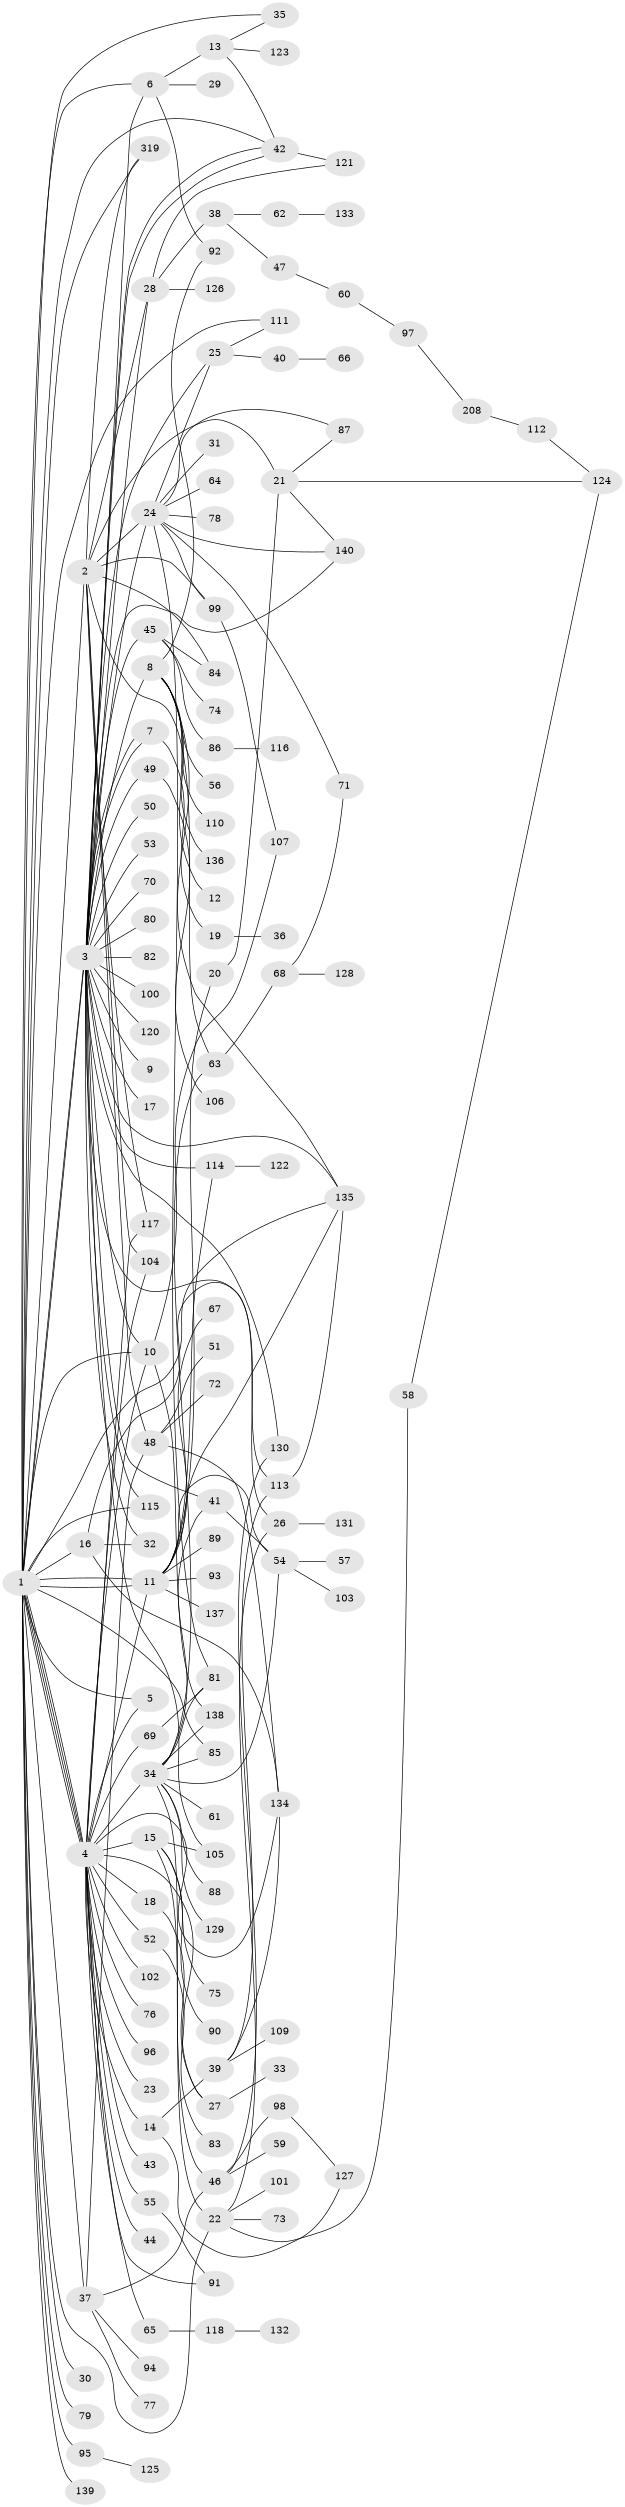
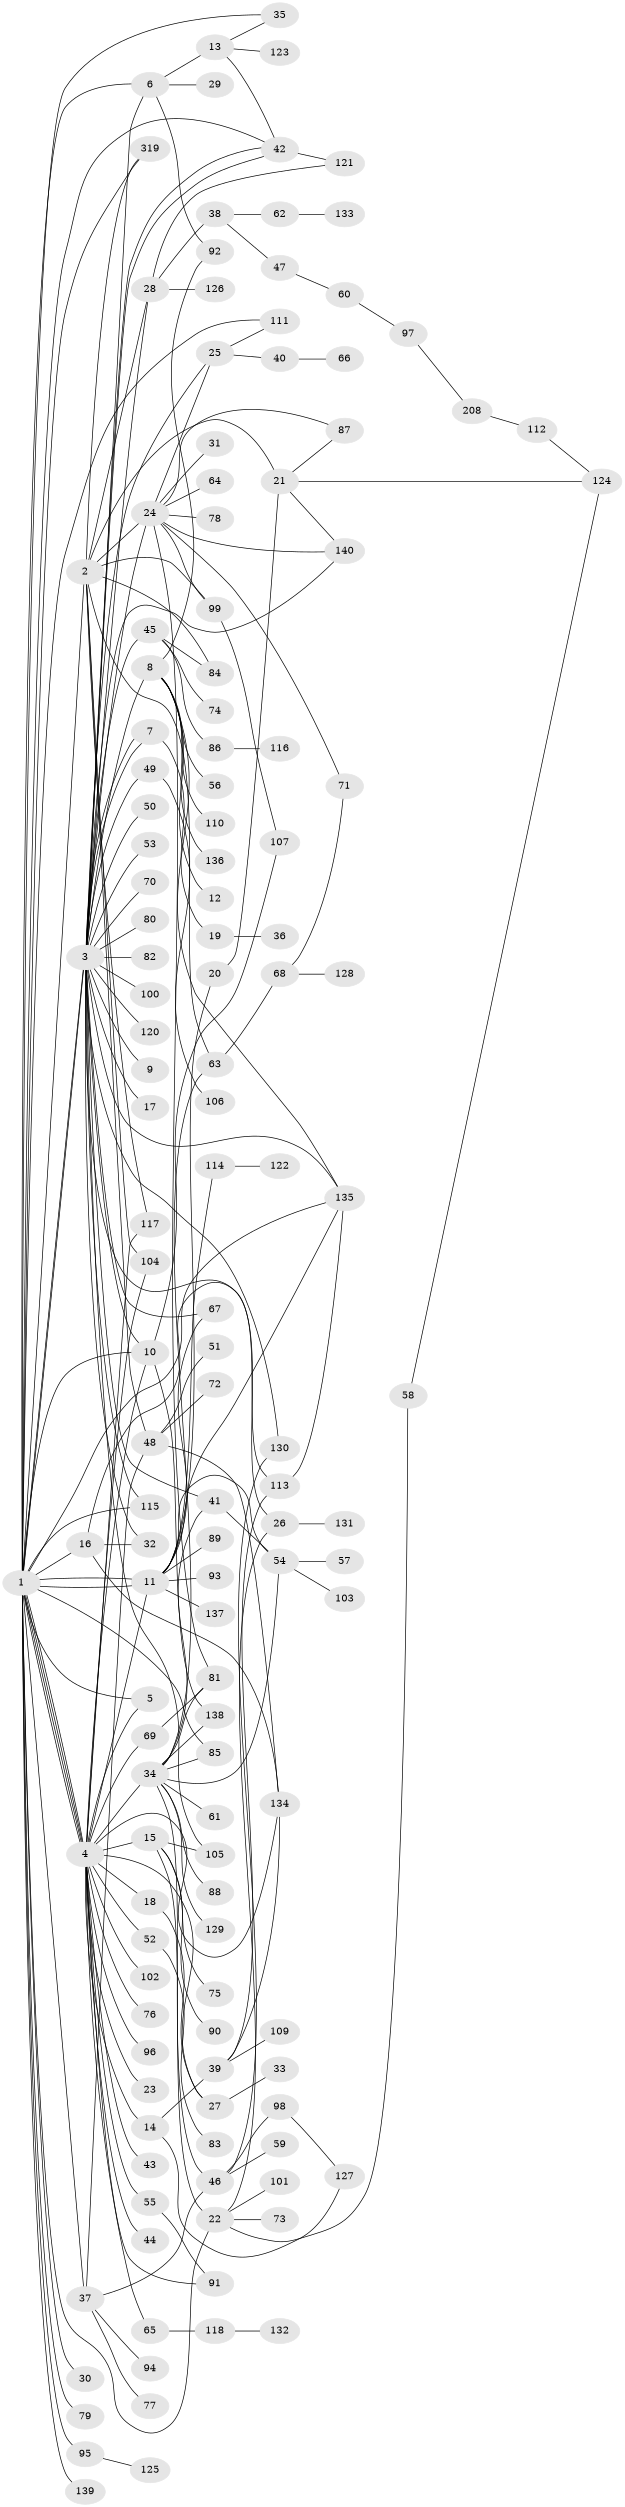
  graph {
    rankdir=LR
    node [color=gray90 style=filled]
    1
    2
    3
    4
    5
    6
    10
    11
    16
    22
    30
    35
    37
    42
    79
    85
    95
    111
    115
    n20 [label=319]
    135
    139
    21
    24
    28
    48
    63
    84
    99
    104
    117
    7
    8
    9
    17
    25
    26
    32
    41
    45
    49
    50
    53
    67
    70
    80
    82
    100
    105
    120
    130
    140
    14
    15
    18
    23
    27
    34
    43
    44
    52
    55
    65
    69
    76
    91
    96
    102
    134
    13
    29
    92
    107
    138
    20
    54
    89
    93
    114
    137
    113
    58
    73
    101
    46
    77
    94
    121
    125
    87
    124
    31
    64
    71
    78
    81
    38
    126
    51
    72
    68
    19
    12
    56
    110
    136
    40
    131
    74
    86
    106
    39
    127
    75
    90
    33
    61
    88
    129
    83
    118
    123
    36
    57
    103
    122
    109
    66
    47
    62
    59
    98
    60
    133
    116
    97
    n137 [label=208]
    128
    132
    112
    1 -- 2
    1 -- 3
    1 -- 3
    1 -- 4
    1 -- 4
    1 -- 4
    1 -- 4
    1 -- 5
    1 -- 6
    1 -- 10
    1 -- 11
    1 -- 11
    1 -- 16
    1 -- 22
    1 -- 30
    1 -- 35
    1 -- 37
    1 -- 42
    1 -- 79
    1 -- 85
    1 -- 95
    1 -- 111
    1 -- 115
    1 -- n20
    1 -- 135
    1 -- 139
    2 -- n20
    2 -- 21
    2 -- 24
    2 -- 28
    2 -- 48
    2 -- 63
    2 -- 84
    2 -- 99
    2 -- 104
    2 -- 117
    3 -- 6
    3 -- 10
    3 -- 42
    3 -- 42
    3 -- 115
    3 -- 135
    3 -- 24
    3 -- 28
    3 -- 7
    3 -- 7
    3 -- 8
    3 -- 9
    3 -- 17
    3 -- 25
    3 -- 26
    3 -- 32
    3 -- 41
    3 -- 45
    3 -- 49
    3 -- 50
    3 -- 53
-   3 -- 114
+   3 -- 67
    3 -- 70
    3 -- 80
    3 -- 82
    3 -- 100
    3 -- 105
    3 -- 120
    3 -- 130
    3 -- 140
    4 -- 5
    4 -- 10
    4 -- 11
    4 -- 104
    4 -- 117
    4 -- 14
    4 -- 15
    4 -- 18
    4 -- 23
    4 -- 27
    4 -- 34
    4 -- 43
    4 -- 44
    4 -- 52
    4 -- 55
    4 -- 65
    4 -- 69
    4 -- 76
    4 -- 91
    4 -- 96
    4 -- 102
    4 -- 134
    6 -- 13
    6 -- 29
    6 -- 92
    10 -- 107
    10 -- 138
    11 -- 135
    11 -- 67
    11 -- 20
    11 -- 54
    11 -- 89
    11 -- 93
    11 -- 114
    11 -- 137
    16 -- 32
    16 -- 134
    16 -- 113
    22 -- 26
    22 -- 58
    22 -- 73
    22 -- 101
    37 -- 48
    37 -- 46
    37 -- 77
    37 -- 94
    42 -- 121
    95 -- 125
    21 -- 140
    21 -- 87
    21 -- 124
    24 -- 99
    24 -- 25
    24 -- 140
    24 -- 87
    24 -- 31
    24 -- 64
    24 -- 71
    24 -- 78
    24 -- 81
    28 -- 121
    28 -- 38
    28 -- 126
    48 -- 134
    48 -- 51
    48 -- 72
    63 -- 68
    99 -- 107
    7 -- 19
    8 -- 135
    8 -- 92
    8 -- 12
    8 -- 56
    8 -- 110
    8 -- 136
    25 -- 111
    25 -- 40
    26 -- 131
    41 -- 54
    45 -- 84
    45 -- 74
    45 -- 86
    49 -- 106
    14 -- 39
    14 -- 127
    15 -- 22
    15 -- 105
    15 -- 75
    15 -- 90
    18 -- 27
    27 -- 33
    34 -- 85
    34 -- 63
    34 -- 41
    34 -- 138
    34 -- 54
    34 -- 46
    34 -- 81
    34 -- 61
    34 -- 88
    34 -- 129
    52 -- 83
    55 -- 91
    65 -- 118
    69 -- 81
    13 -- 35
    13 -- 42
    13 -- 123
    20 -- 21
    54 -- 57
    54 -- 103
    114 -- 122
    113 -- 135
    58 -- 124
    46 -- 130
    46 -- 59
    46 -- 98
    38 -- 47
    38 -- 62
    68 -- 71
    68 -- 128
    19 -- 36
    40 -- 66
    86 -- 116
    39 -- 134
    39 -- 113
    39 -- 109
    118 -- 132
    47 -- 60
    62 -- 133
    98 -- 127
    60 -- 97
    97 -- n137
    n137 -- 112
    112 -- 124
  }
